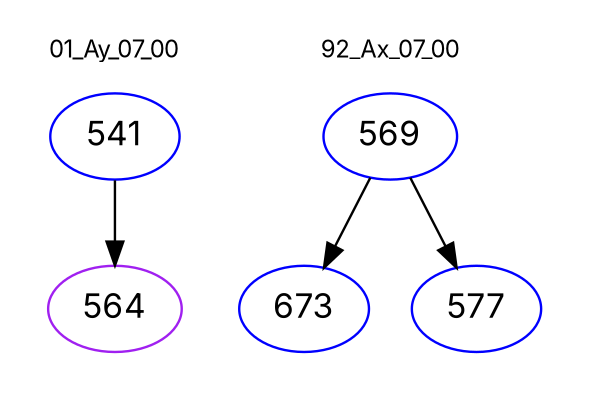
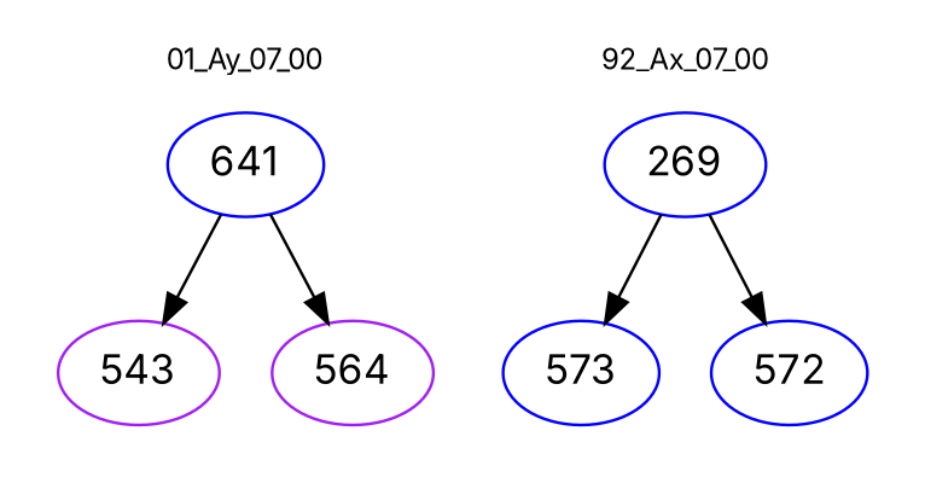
  digraph {
    fontname=Inter
    node [color=blue fontname=Inter]
    edge [color=black fontname=Inter]
-   n1 [label=541]
+   n1 [label=641]
+   n2 [color=purple label=543]
    n3 [color=purple label=564]
-   n4 [label=569]
-   n5 [label=673]
-   n6 [label=577]
+   n4 [label=269]
+   n5 [label=573]
+   n6 [label=572]
    subgraph cluster_1 {
      color=white
      fontsize=10
      label="01_Ay_07_00"
      n1
+     n2
      n3
    }
    subgraph cluster_2 {
      color=white
      fontsize=10
      label="92_Ax_07_00"
      n4
      n5
      n6
    }
+   n1 -> n2
    n1 -> n3
    n4 -> n5
    n4 -> n6
  }
